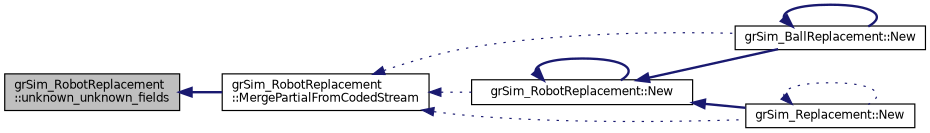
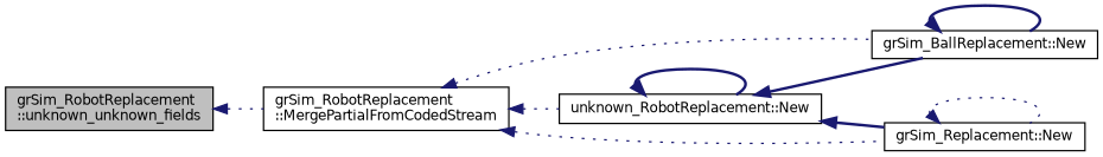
  digraph {
    rankdir=LR
    node [color=black fillcolor=white fontname=Helvetica fontsize=10 shape=record style=filled]
    edge [color=midnightblue dir=back fontname=Helvetica fontsize=10 labelfontname=Helvetica labelfontsize=10 style=dotted]
    n1 [fillcolor=grey75 fontcolor=black height=0.2 label="grSim_RobotReplacement\l::unknown_unknown_fields" width=0.4]
    n2 [height=0.2 label="grSim_RobotReplacement\l::MergePartialFromCodedStream" width=0.4]
-   n3 [height=0.2 label="grSim_RobotReplacement::New" width=0.4]
+   n3 [height=0.2 label="unknown_RobotReplacement::New" width=0.4]
    n4 [height=0.2 label="grSim_BallReplacement::New" width=0.4]
    n5 [height=0.2 label="grSim_Replacement::New" width=0.4]
-   n1 -> n2 [style=bold]
+   n1 -> n2
    n2 -> n3
    n2 -> n4
    n2 -> n5
    n3 -> n3 [style=bold]
    n3 -> n4 [style=bold]
    n3 -> n5 [style=bold]
    n4 -> n4 [style=bold]
    n5 -> n5
  }
